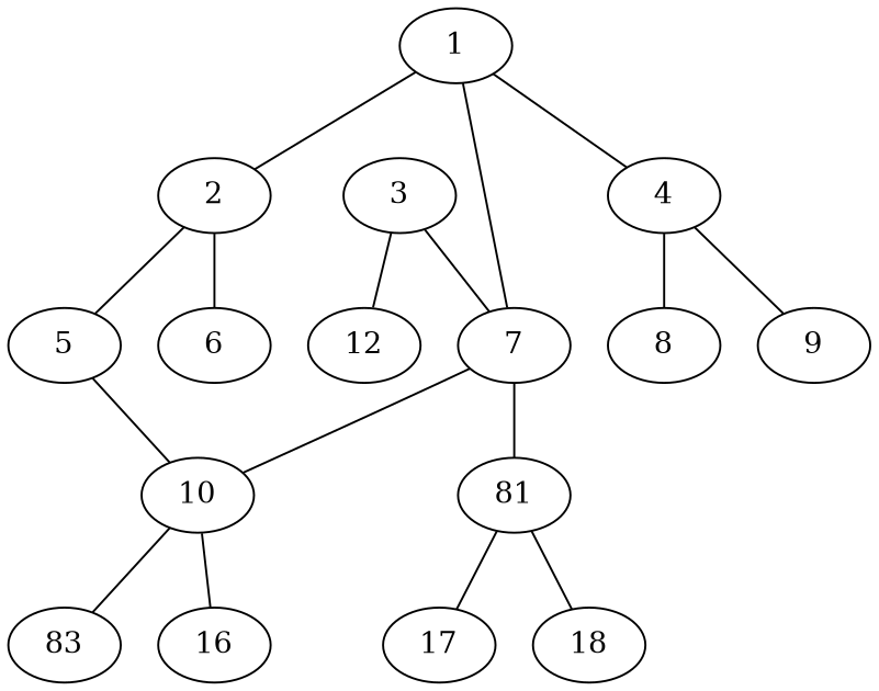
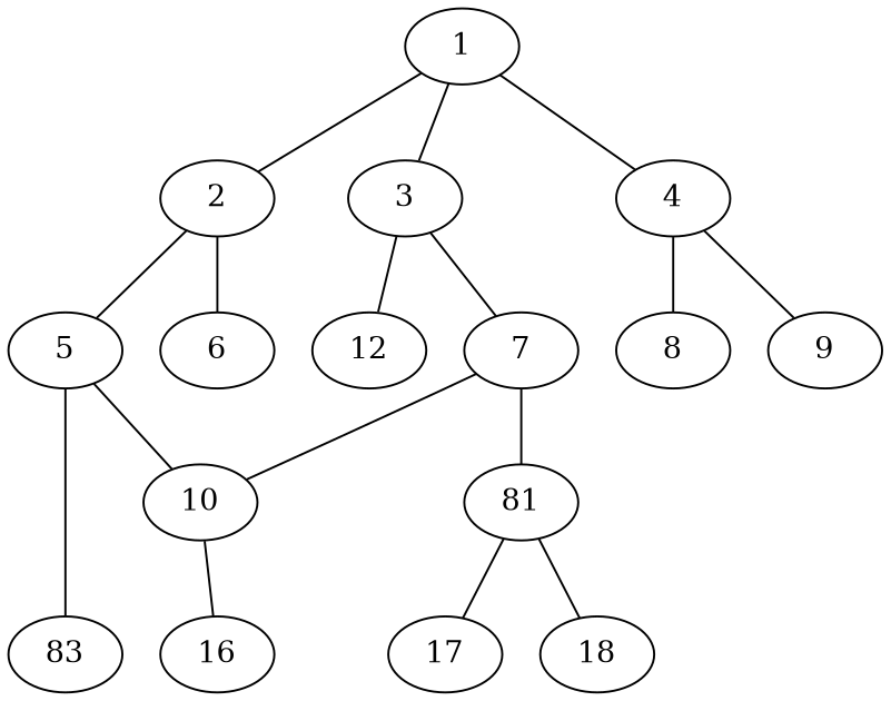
  graph {
    node [chem=C]
    edge [valence=1]
    1
    2
    3
    4
    5
    6 [chem=O]
    7
    12 [chem=H]
    8 [chem=O]
    9 [chem=O]
    10
    n12 [chem=H label=83]
    n13 [chem=N label=81]
    16 [chem=H]
    17 [chem=H]
    18 [chem=H]
    1 -- 2 [valence=2]
-   1 -- 7
+   1 -- 3
    1 -- 4
    2 -- 5
    2 -- 6
    3 -- 7 [valence=2]
    3 -- 12
    4 -- 8
    4 -- 9 [valence=2]
    5 -- 10 [valence=2]
-   10 -- n12
+   5 -- n12
    7 -- 10
    7 -- n13
    10 -- 16
    n13 -- 17
    n13 -- 18
  }
